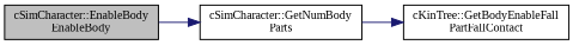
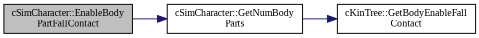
  digraph {
    fontname="Liberation Serif"
    rankdir=LR
    node [color=black fillcolor=white fontname="Liberation Serif" fontsize=10 shape=record style=filled]
    edge [color=midnightblue fontname="Liberation Serif" fontsize=10 labelfontname=Helvetica labelfontsize=10 style=solid]
-   n1 [fillcolor=grey75 fontcolor=black height=0.2 label="cSimCharacter::EnableBody\lEnableBody" width=0.4]
+   n1 [fillcolor=grey75 fontcolor=black height=0.2 label="cSimCharacter::EnableBody\lPartFallContact" width=0.4]
    n2 [height=0.2 label="cSimCharacter::GetNumBody\lParts" width=0.4]
-   n3 [height=0.2 label="cKinTree::GetBodyEnableFall\lPartFallContact" width=0.4]
+   n3 [height=0.2 label="cKinTree::GetBodyEnableFall\lContact" width=0.4]
    n1 -> n2
    n2 -> n3
  }
